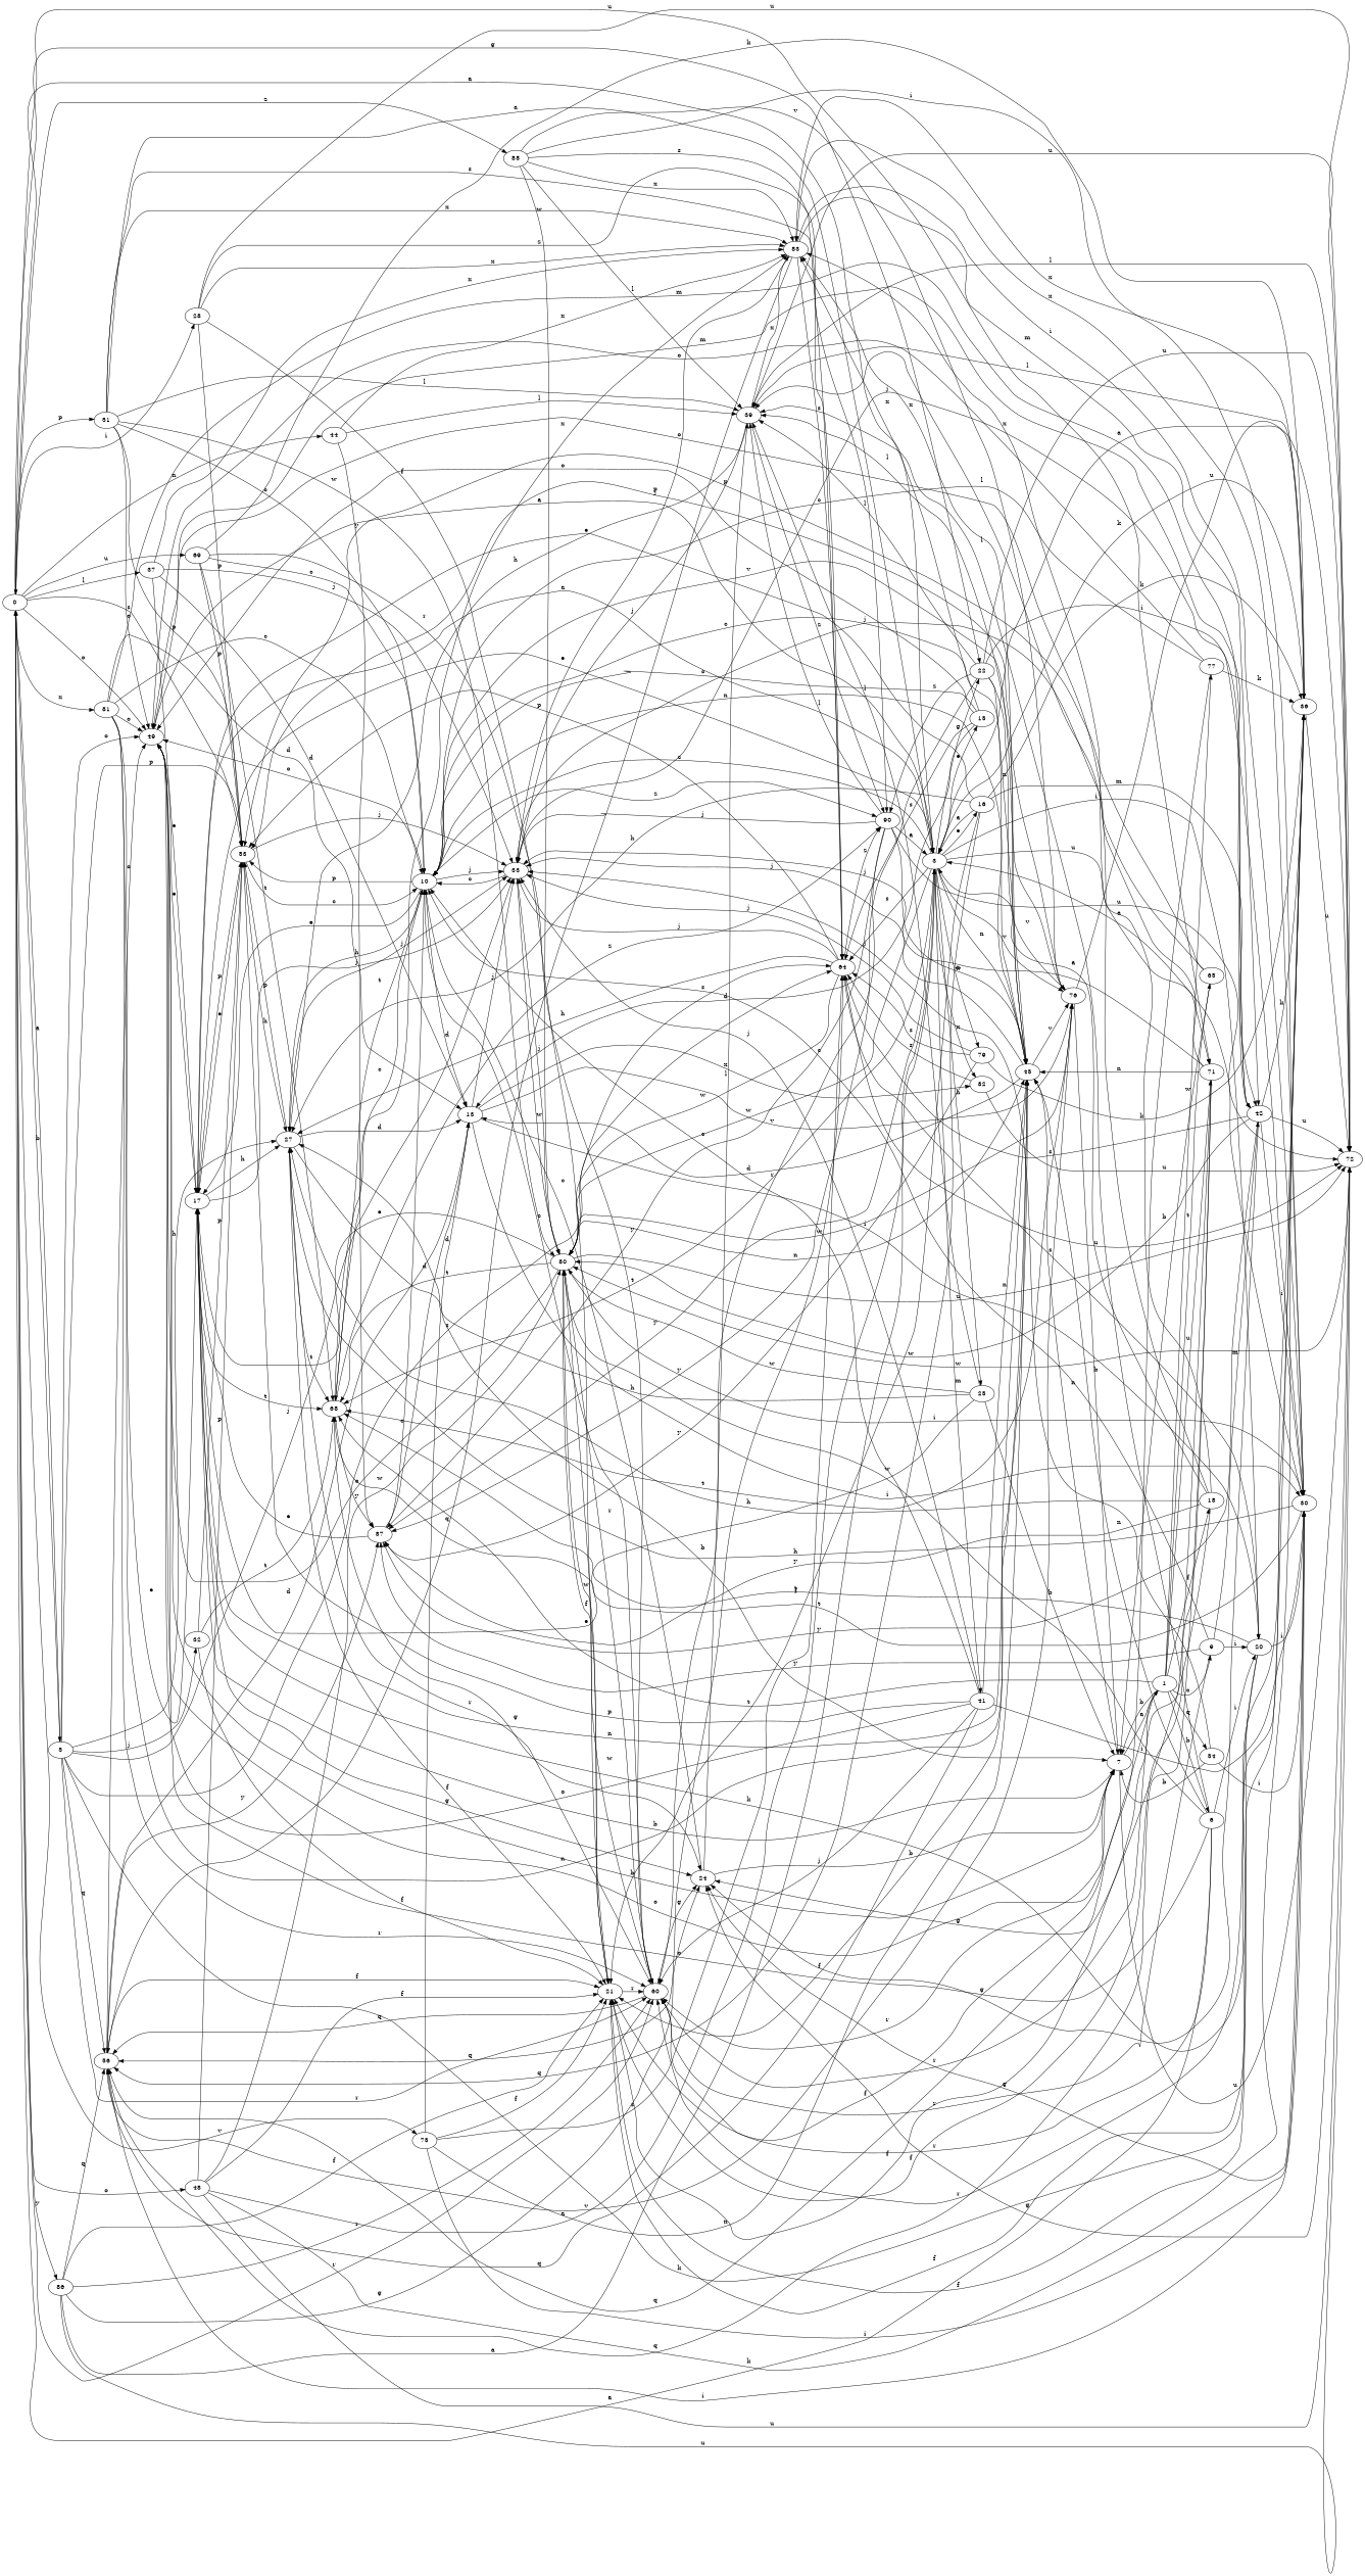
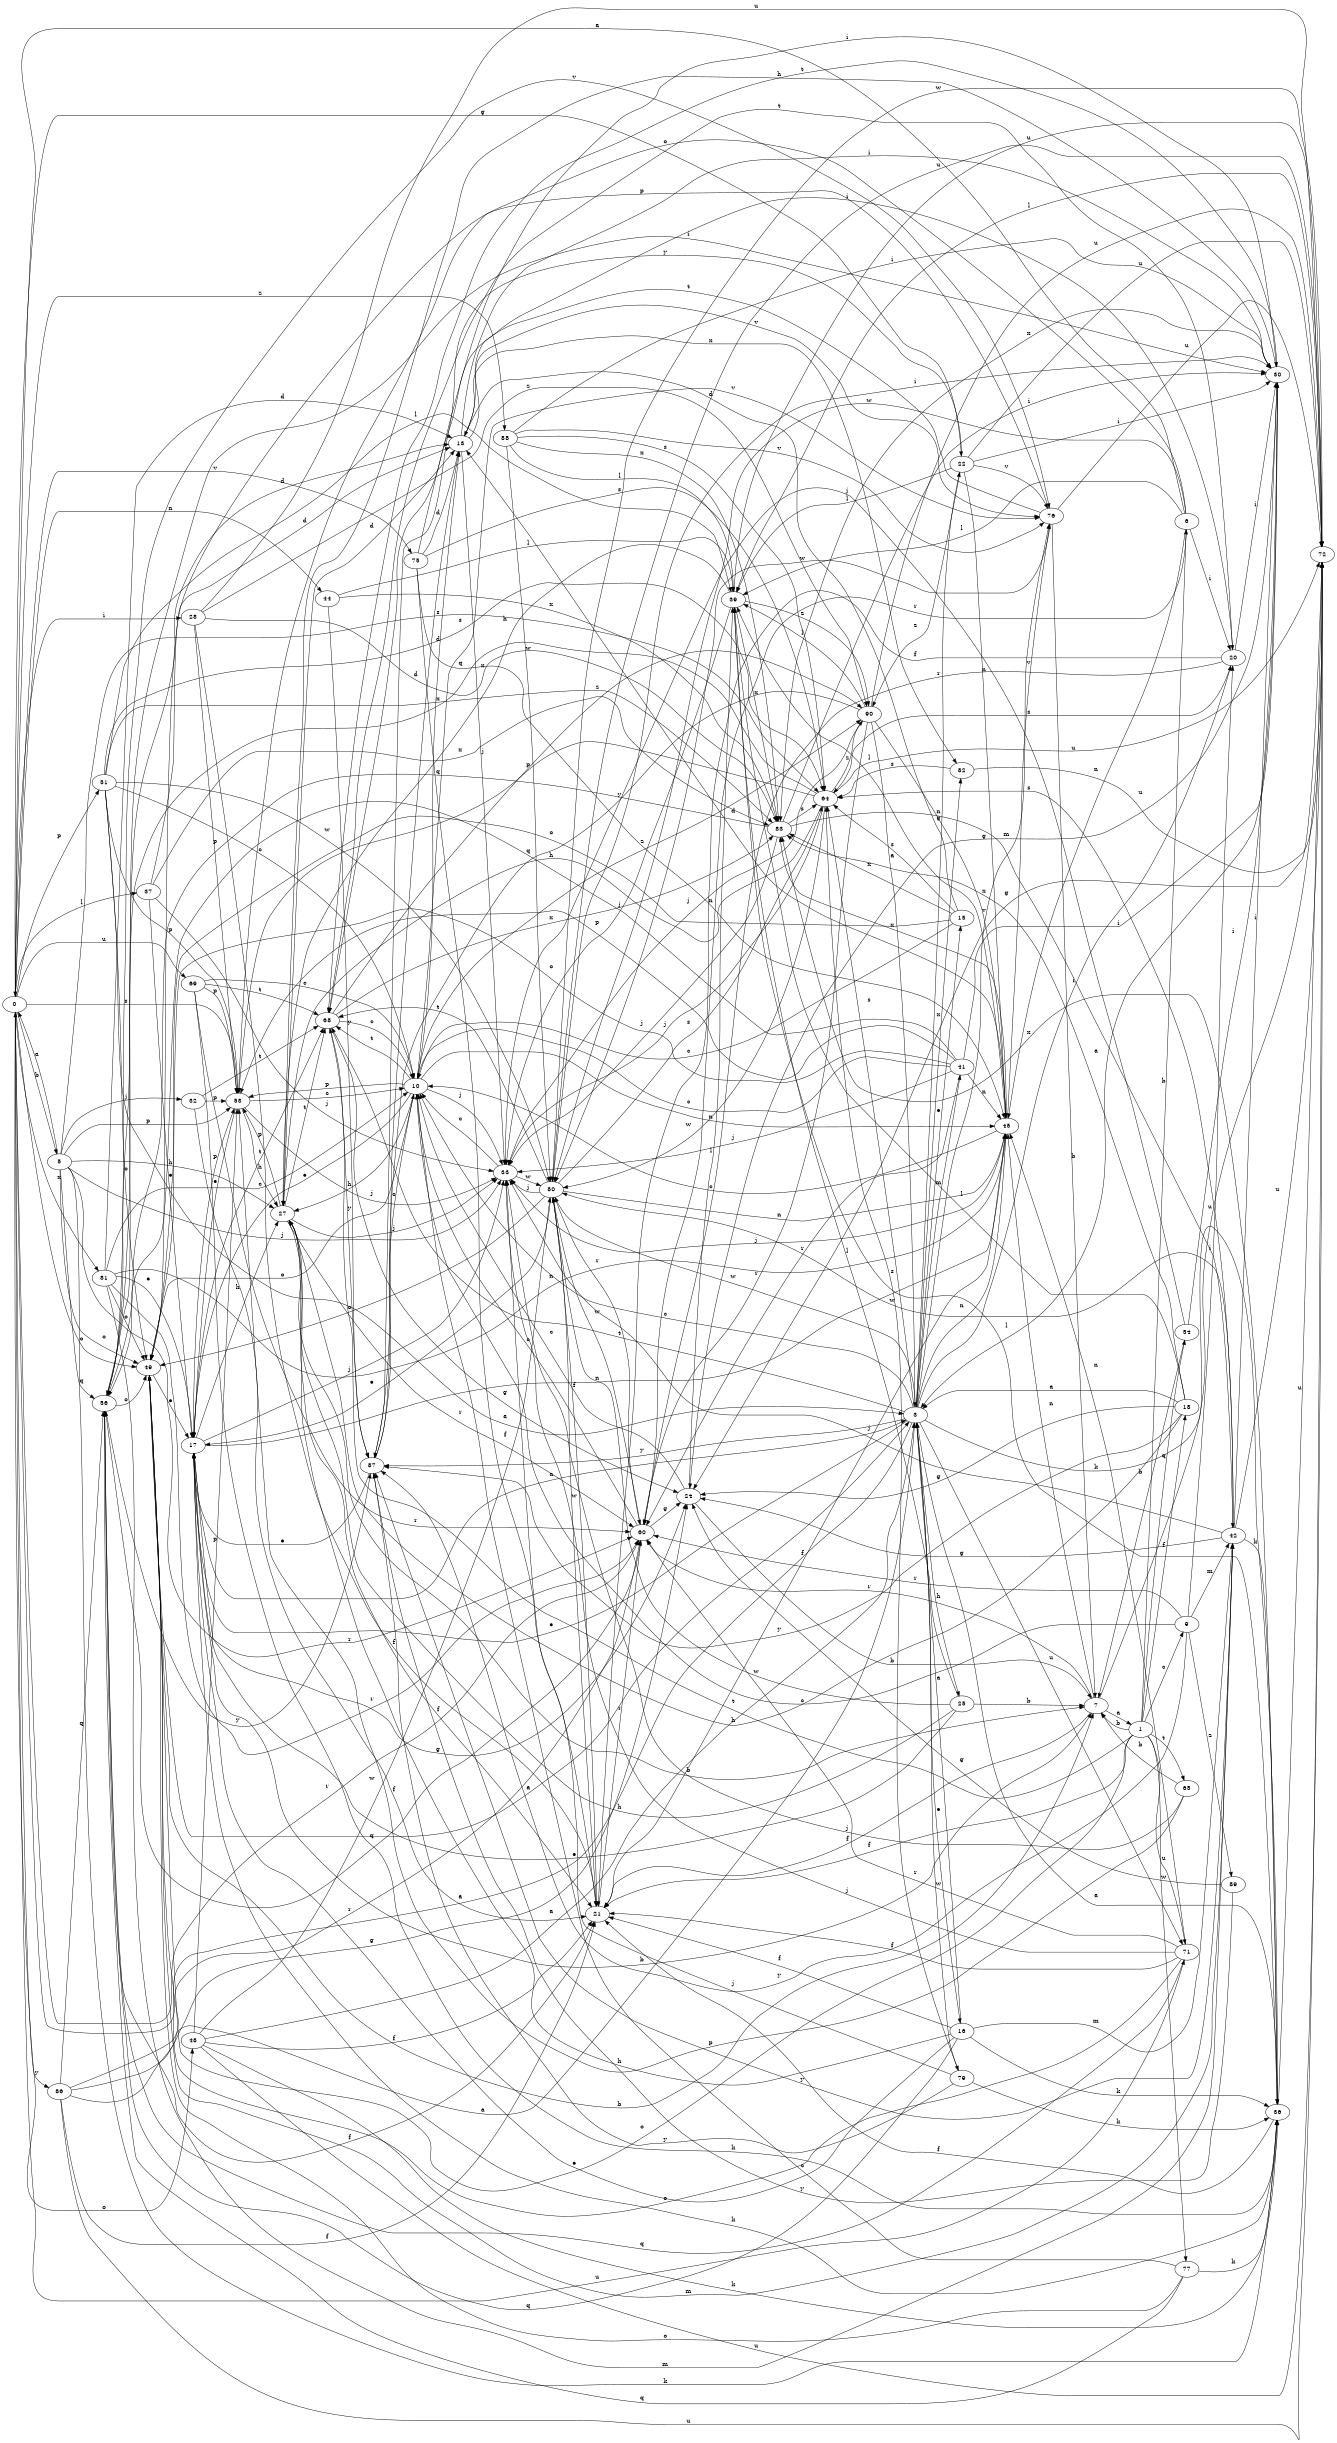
  strict digraph {
    rankdir=LR
    0
    5
    22
    28
    37
    44
    48
    49
    51
    53
    60
    69
    71
    75
    81
    86
    88
    36
    64
    27
    32
    33
    56
    45
    76
    87
    39
    72
    90
    30
    21
    83
    17
    13
    3
    80
    7
    42
    10
    24
    68
    1
    6
    9
    18
    54
    65
    77
    n49 [label=20]
+   89
    15
    16
    25
    41
    79
    82
    0 -> 5 [label=b]
    0 -> 22 [label=g]
    0 -> 28 [label=i]
    0 -> 37 [label=l]
    0 -> 44 [label=n]
    0 -> 48 [label=o]
    0 -> 49 [label=o]
    0 -> 51 [label=p]
    0 -> 53 [label=s]
    0 -> 60 [label=r]
    0 -> 69 [label=u]
    0 -> 71 [label=u]
    0 -> 75 [label=v]
    0 -> 81 [label=x]
    0 -> 86 [label=y]
    0 -> 88 [label=z]
    5 -> 0 [label=a]
    5 -> 49 [label=o]
    5 -> 53 [label=p]
    5 -> 60 [label=r]
    5 -> 36 [label=k]
    5 -> 64 [label=s]
    5 -> 27 [label=h]
    5 -> 32 [label=j]
    5 -> 33 [label=j]
    5 -> 56 [label=q]
    22 -> 45 [label=n]
    22 -> 76 [label=v]
    22 -> 87 [label=y]
    22 -> 39 [label=l]
    22 -> 72 [label=u]
    22 -> 90 [label=z]
    22 -> 30 [label=i]
    28 -> 53 [label=p]
    28 -> 72 [label=u]
    28 -> 90 [label=z]
    28 -> 21 [label=f]
    28 -> 83 [label=x]
    37 -> 33 [label=j]
    37 -> 83 [label=x]
    37 -> 17 [label=e]
    37 -> 13 [label=d]
    44 -> 87 [label=y]
    44 -> 39 [label=l]
    44 -> 83 [label=x]
    48 -> 53 [label=p]
    48 -> 36 [label=k]
    48 -> 72 [label=u]
    48 -> 21 [label=f]
    48 -> 3 [label=a]
    48 -> 80 [label=w]
    49 -> 17 [label=e]
    49 -> 3 [label=a]
    49 -> 7 [label=b]
    49 -> 42 [label=m]
    51 -> 49 [label=o]
    51 -> 53 [label=p]
    51 -> 64 [label=s]
    51 -> 39 [label=l]
    51 -> 83 [label=x]
    51 -> 3 [label=a]
    51 -> 80 [label=w]
    51 -> 10 [label=c]
    53 -> 27 [label=h]
    53 -> 33 [label=j]
    53 -> 17 [label=e]
    53 -> 10 [label=c]
    60 -> 56 [label=q]
    60 -> 80 [label=w]
    60 -> 10 [label=c]
    60 -> 24 [label=g]
    69 -> 53 [label=p]
    69 -> 60 [label=r]
    69 -> 36 [label=k]
    69 -> 10 [label=c]
    69 -> 68 [label=t]
    71 -> 49 [label=o]
    71 -> 60 [label=r]
    71 -> 33 [label=j]
    71 -> 56 [label=q]
    71 -> 45 [label=n]
    71 -> 21 [label=f]
    75 -> 64 [label=s]
    75 -> 45 [label=n]
    75 -> 30 [label=i]
    75 -> 21 [label=f]
    75 -> 13 [label=d]
    81 -> 49 [label=o]
    81 -> 60 [label=r]
    81 -> 45 [label=n]
    81 -> 17 [label=e]
    81 -> 13 [label=d]
    81 -> 42 [label=m]
    81 -> 10 [label=c]
    86 -> 60 [label=r]
    86 -> 56 [label=q]
    86 -> 72 [label=u]
    86 -> 21 [label=f]
    86 -> 3 [label=a]
    86 -> 24 [label=g]
    88 -> 64 [label=s]
    88 -> 76 [label=v]
    88 -> 39 [label=l]
    88 -> 30 [label=i]
    88 -> 83 [label=x]
    88 -> 80 [label=w]
    36 -> 39 [label=l]
    36 -> 72 [label=u]
    36 -> 21 [label=f]
    36 -> 83 [label=x]
    36 -> 3 [label=a]
    64 -> 53 [label=p]
    64 -> 27 [label=h]
    64 -> 33 [label=j]
    64 -> 56 [label=q]
    64 -> 72 [label=u]
    64 -> 90 [label=z]
    64 -> 80 [label=w]
    27 -> 53 [label=p]
    27 -> 60 [label=r]
    27 -> 33 [label=j]
    27 -> 21 [label=f]
    27 -> 13 [label=d]
    27 -> 7 [label=b]
    27 -> 68 [label=t]
    32 -> 53 [label=p]
    32 -> 21 [label=f]
    32 -> 68 [label=t]
    33 -> 80 [label=w]
    33 -> 10 [label=c]
    56 -> 49 [label=o]
    56 -> 76 [label=v]
    56 -> 87 [label=y]
    56 -> 30 [label=i]
    56 -> 21 [label=f]
    56 -> 13 [label=d]
    45 -> 33 [label=j]
    45 -> 76 [label=v]
    45 -> 39 [label=l]
    45 -> 21 [label=f]
    45 -> 83 [label=x]
    45 -> 13 [label=d]
    45 -> 10 [label=c]
    76 -> 53 [label=p]
    76 -> 72 [label=u]
    76 -> 80 [label=w]
    76 -> 7 [label=b]
    76 -> 68 [label=t]
    87 -> 17 [label=e]
    87 -> 13 [label=d]
    87 -> 10 [label=c]
    39 -> 27 [label=h]
    39 -> 33 [label=j]
    39 -> 72 [label=u]
    39 -> 90 [label=z]
    39 -> 83 [label=x]
    72 -> 39 [label=l]
    72 -> 80 [label=w]
    72 -> 24 [label=g]
    90 -> 60 [label=r]
    90 -> 33 [label=j]
    90 -> 45 [label=n]
    90 -> 87 [label=y]
    90 -> 39 [label=l]
    90 -> 72 [label=u]
    90 -> 3 [label=a]
    30 -> 27 [label=h]
    30 -> 83 [label=x]
    30 -> 3 [label=a]
    30 -> 24 [label=g]
    30 -> 68 [label=t]
    21 -> 60 [label=r]
    21 -> 80 [label=w]
    83 -> 64 [label=s]
    83 -> 33 [label=j]
    83 -> 56 [label=q]
    83 -> 30 [label=i]
    83 -> 42 [label=m]
    17 -> 53 [label=p]
    17 -> 36 [label=k]
    17 -> 27 [label=h]
    17 -> 33 [label=j]
    17 -> 45 [label=n]
    17 -> 3 [label=a]
    17 -> 7 [label=b]
    17 -> 24 [label=g]
    17 -> 68 [label=t]
    13 -> 33 [label=j]
    13 -> 76 [label=v]
    13 -> 30 [label=i]
    13 -> n49 [label=i]
    13 -> 82 [label=x]
    3 -> 0 [label=a]
    3 -> 22 [label=g]
    3 -> 71 [label=u]
    3 -> 36 [label=k]
    3 -> 64 [label=s]
    3 -> 45 [label=n]
    3 -> 76 [label=v]
    3 -> 87 [label=y]
    3 -> 17 [label=e]
    3 -> 80 [label=w]
    3 -> 10 [label=c]
    3 -> 68 [label=t]
    3 -> n49 [label=i]
    3 -> 15 [label=e]
    3 -> 16 [label=e]
    3 -> 25 [label=h]
    3 -> 41 [label=m]
    3 -> 79 [label=w]
    3 -> 82 [label=x]
    80 -> 49 [label=o]
    80 -> 60 [label=r]
    80 -> 64 [label=s]
    80 -> 33 [label=j]
    80 -> 45 [label=n]
    80 -> 72 [label=u]
    80 -> 30 [label=i]
    80 -> 21 [label=f]
    80 -> 17 [label=e]
    80 -> 68 [label=t]
    7 -> 60 [label=r]
    7 -> 45 [label=n]
    7 -> 72 [label=u]
    7 -> 21 [label=f]
    7 -> 1 [label=a]
    42 -> 36 [label=k]
    42 -> 64 [label=s]
    42 -> 33 [label=j]
    42 -> 87 [label=y]
    42 -> 72 [label=u]
    42 -> 30 [label=i]
    42 -> 80 [label=w]
    42 -> 24 [label=g]
    10 -> 49 [label=o]
    10 -> 53 [label=p]
    10 -> 27 [label=h]
    10 -> 33 [label=j]
    10 -> 45 [label=n]
    10 -> 76 [label=v]
    10 -> 90 [label=z]
    10 -> 17 [label=e]
    10 -> 13 [label=d]
    10 -> 68 [label=t]
    24 -> 39 [label=l]
    24 -> 7 [label=b]
    24 -> 10 [label=c]
    68 -> 87 [label=y]
    68 -> 90 [label=z]
    68 -> 83 [label=x]
    68 -> 10 [label=c]
    68 -> 24 [label=g]
    1 -> 49 [label=o]
    1 -> 71 [label=u]
    1 -> 21 [label=f]
    1 -> 7 [label=b]
    1 -> 68 [label=t]
    1 -> 6 [label=b]
    1 -> 9 [label=c]
    1 -> 18 [label=f]
    1 -> 54 [label=q]
    1 -> 65 [label=t]
    1 -> 77 [label=w]
    6 -> 0 [label=a]
    6 -> 49 [label=o]
    6 -> 60 [label=r]
    6 -> 45 [label=n]
    6 -> 39 [label=l]
    6 -> 80 [label=w]
    6 -> n49 [label=i]
    9 -> 60 [label=r]
    9 -> 87 [label=y]
    9 -> 42 [label=m]
    9 -> 10 [label=c]
    9 -> n49 [label=i]
+   9 -> 89 [label=z]
    18 -> 27 [label=h]
    18 -> 87 [label=y]
    18 -> 39 [label=l]
    18 -> 83 [label=x]
    18 -> 3 [label=a]
    18 -> 24 [label=g]
    54 -> 33 [label=j]
    54 -> 30 [label=i]
    54 -> 7 [label=b]
    65 -> 53 [label=p]
    65 -> 33 [label=j]
    65 -> 7 [label=b]
    77 -> 49 [label=o]
    77 -> 36 [label=k]
    77 -> 56 [label=q]
    77 -> 10 [label=c]
    n49 -> 60 [label=r]
    n49 -> 64 [label=s]
    n49 -> 30 [label=i]
    n49 -> 21 [label=f]
    n49 -> 68 [label=t]
+   89 -> 87 [label=y]
+   89 -> 24 [label=g]
    15 -> 49 [label=o]
    15 -> 64 [label=s]
    15 -> 83 [label=x]
    15 -> 13 [label=d]
    15 -> 10 [label=c]
    16 -> 36 [label=k]
    16 -> 27 [label=h]
    16 -> 56 [label=q]
    16 -> 21 [label=f]
    16 -> 17 [label=e]
    16 -> 3 [label=a]
    16 -> 42 [label=m]
    25 -> 27 [label=h]
    25 -> 39 [label=l]
    25 -> 17 [label=e]
    25 -> 80 [label=w]
    25 -> 7 [label=b]
    41 -> 49 [label=o]
    41 -> 53 [label=p]
-   41 -> 60 [label=j]
+   41 -> 60 [label=r]
    41 -> 33 [label=j]
    41 -> 56 [label=q]
    41 -> 45 [label=n]
    41 -> 30 [label=i]
    41 -> 10 [label=c]
    79 -> 36 [label=k]
    79 -> 64 [label=s]
    79 -> 33 [label=j]
    79 -> 87 [label=y]
    82 -> 64 [label=s]
    82 -> 72 [label=u]
  }
